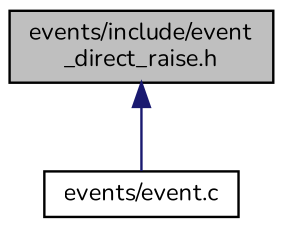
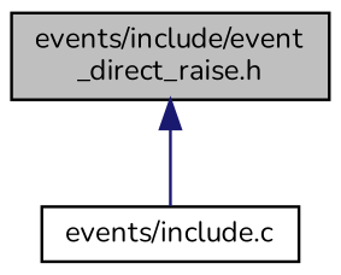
  digraph {
    fontname=Nunito
    node [color=black fontname=Nunito fontsize=10 shape=record style=filled]
    n1 [fillcolor=grey75 fontcolor=black height=0.2 label="events/include/event\l_direct_raise.h" width=0.4]
-   n2 [fillcolor=white height=0.2 label="events/event.c" width=0.4]
+   n2 [fillcolor=white height=0.2 label="events/include.c" width=0.4]
    n1 -> n2 [color=midnightblue dir=back fontname=Nunito fontsize=10 labelfontname=Helvetica labelfontsize=10 style=solid]
  }
